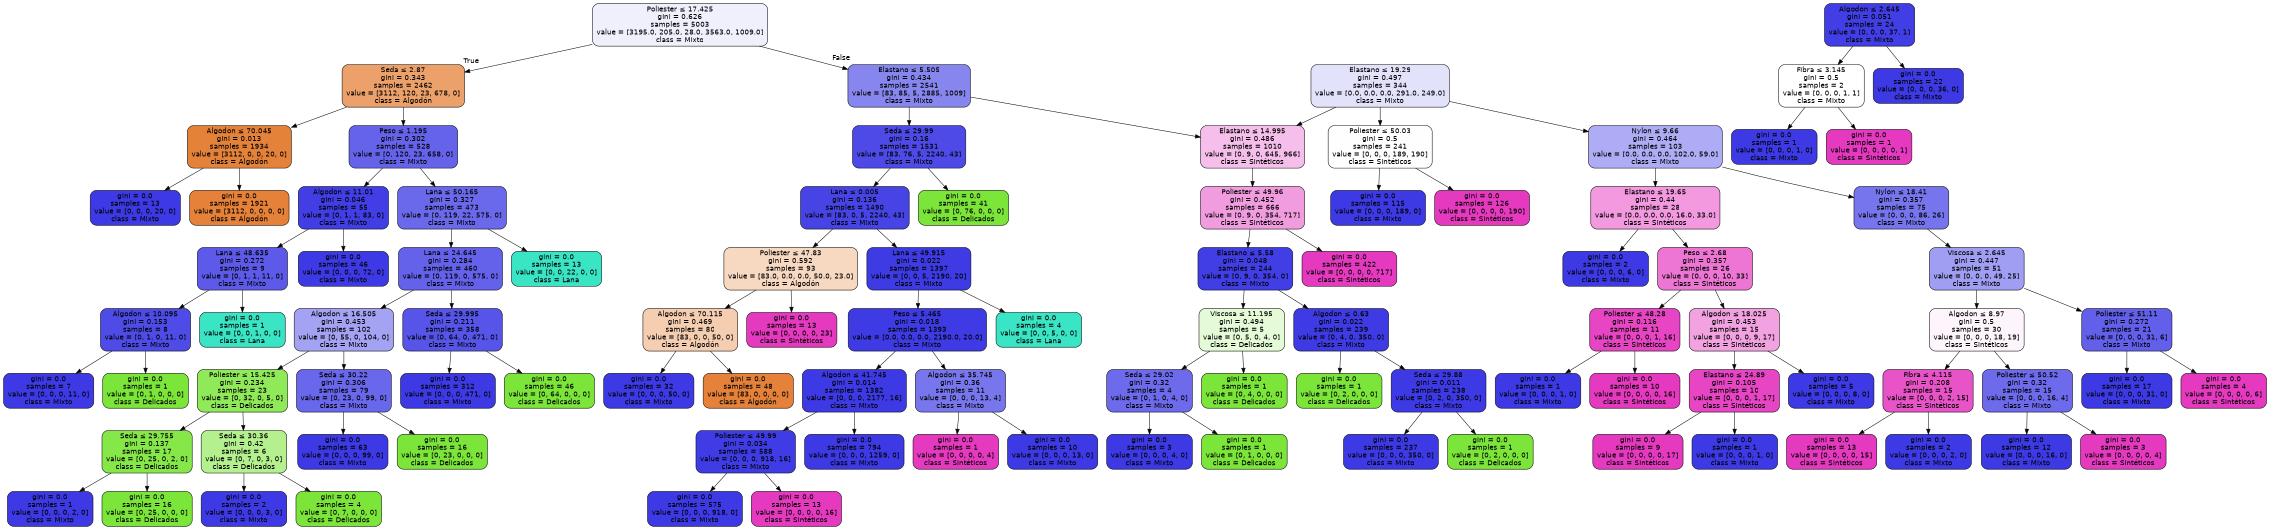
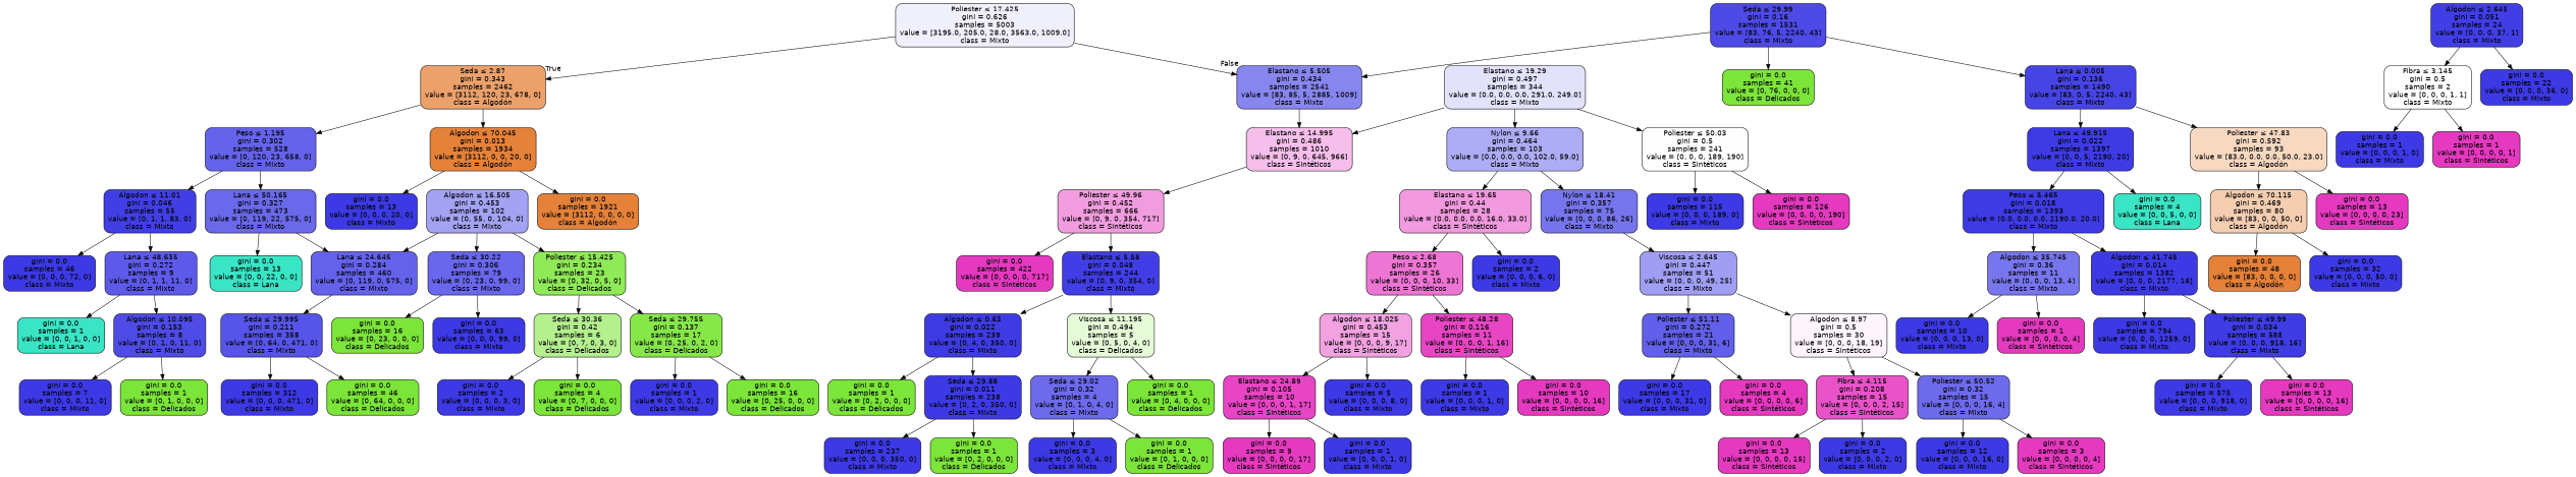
  digraph {
    node [color=black fillcolor="#3c39e5" fontname=helvetica shape=box style="filled, rounded"]
    edge [fontname=helvetica]
    n1 [fillcolor="#f0f0fd" label=<Poliester &le; 17.425<br/>gini = 0.626<br/>samples = 5003<br/>value = [3195.0, 205.0, 28.0, 3563.0, 1009.0]<br/>class = Mixto>]
    n2 [fillcolor="#eca16b" label=<Seda &le; 2.87<br/>gini = 0.343<br/>samples = 2462<br/>value = [3112, 120, 23, 678, 0]<br/>class = Algodón>]
    n3 [fillcolor="#8786ef" label=<Elastano &le; 5.505<br/>gini = 0.434<br/>samples = 2541<br/>value = [83, 85, 5, 2885, 1009]<br/>class = Mixto>]
    n4 [fillcolor="#e5823a" label=<Algodon &le; 70.045<br/>gini = 0.013<br/>samples = 1934<br/>value = [3112, 0, 0, 20, 0]<br/>class = Algodón>]
    n5 [fillcolor="#6563ea" label=<Peso &le; 1.195<br/>gini = 0.302<br/>samples = 528<br/>value = [0, 120, 23, 658, 0]<br/>class = Mixto>]
    n6 [fillcolor="#4d4ae7" label=<Seda &le; 29.99<br/>gini = 0.16<br/>samples = 1531<br/>value = [83, 76, 5, 2240, 43]<br/>class = Mixto>]
    n7 [fillcolor="#f6beea" label=<Elastano &le; 14.995<br/>gini = 0.486<br/>samples = 1010<br/>value = [0, 9, 0, 645, 966]<br/>class = Sintéticos>]
    n8 [label=<gini = 0.0<br/>samples = 13<br/>value = [0, 0, 0, 20, 0]<br/>class = Mixto>]
    n9 [fillcolor="#e58139" label=<gini = 0.0<br/>samples = 1921<br/>value = [3112, 0, 0, 0, 0]<br/>class = Algodón>]
    n10 [fillcolor="#413ee6" label=<Algodon &le; 11.01<br/>gini = 0.046<br/>samples = 55<br/>value = [0, 1, 1, 83, 0]<br/>class = Mixto>]
    n11 [fillcolor="#6a68eb" label=<Lana &le; 50.165<br/>gini = 0.327<br/>samples = 473<br/>value = [0, 119, 22, 575, 0]<br/>class = Mixto>]
    n12 [fillcolor="#5d5ae9" label=<Lana &le; 48.635<br/>gini = 0.272<br/>samples = 9<br/>value = [0, 1, 1, 11, 0]<br/>class = Mixto>]
    n13 [label=<gini = 0.0<br/>samples = 46<br/>value = [0, 0, 0, 72, 0]<br/>class = Mixto>]
    n14 [fillcolor="#6462ea" label=<Lana &le; 24.645<br/>gini = 0.284<br/>samples = 460<br/>value = [0, 119, 0, 575, 0]<br/>class = Mixto>]
    n15 [fillcolor="#39e5c5" label=<gini = 0.0<br/>samples = 13<br/>value = [0, 0, 22, 0, 0]<br/>class = Lana>]
    n16 [fillcolor="#4e4be7" label=<Algodon &le; 10.095<br/>gini = 0.153<br/>samples = 8<br/>value = [0, 1, 0, 11, 0]<br/>class = Mixto>]
    n17 [fillcolor="#39e5c5" label=<gini = 0.0<br/>samples = 1<br/>value = [0, 0, 1, 0, 0]<br/>class = Lana>]
    n18 [label=<gini = 0.0<br/>samples = 7<br/>value = [0, 0, 0, 11, 0]<br/>class = Mixto>]
    n19 [fillcolor="#7be539" label=<gini = 0.0<br/>samples = 1<br/>value = [0, 1, 0, 0, 0]<br/>class = Delicados>]
    n20 [fillcolor="#a3a2f3" label=<Algodon &le; 16.505<br/>gini = 0.453<br/>samples = 102<br/>value = [0, 55, 0, 104, 0]<br/>class = Mixto>]
    n21 [fillcolor="#5654e9" label=<Seda &le; 29.995<br/>gini = 0.211<br/>samples = 358<br/>value = [0, 64, 0, 471, 0]<br/>class = Mixto>]
    n22 [fillcolor="#90e958" label=<Poliester &le; 15.425<br/>gini = 0.234<br/>samples = 23<br/>value = [0, 32, 0, 5, 0]<br/>class = Delicados>]
    n23 [fillcolor="#6967eb" label=<Seda &le; 30.22<br/>gini = 0.306<br/>samples = 79<br/>value = [0, 23, 0, 99, 0]<br/>class = Mixto>]
    n24 [label=<gini = 0.0<br/>samples = 312<br/>value = [0, 0, 0, 471, 0]<br/>class = Mixto>]
    n25 [fillcolor="#7be539" label=<gini = 0.0<br/>samples = 46<br/>value = [0, 64, 0, 0, 0]<br/>class = Delicados>]
    n26 [fillcolor="#86e749" label=<Seda &le; 29.755<br/>gini = 0.137<br/>samples = 17<br/>value = [0, 25, 0, 2, 0]<br/>class = Delicados>]
    n27 [fillcolor="#b4f08e" label=<Seda &le; 30.36<br/>gini = 0.42<br/>samples = 6<br/>value = [0, 7, 0, 3, 0]<br/>class = Delicados>]
    n28 [label=<gini = 0.0<br/>samples = 63<br/>value = [0, 0, 0, 99, 0]<br/>class = Mixto>]
    n29 [fillcolor="#7be539" label=<gini = 0.0<br/>samples = 16<br/>value = [0, 23, 0, 0, 0]<br/>class = Delicados>]
    n30 [label=<gini = 0.0<br/>samples = 1<br/>value = [0, 0, 0, 2, 0]<br/>class = Mixto>]
    n31 [fillcolor="#7be539" label=<gini = 0.0<br/>samples = 16<br/>value = [0, 25, 0, 0, 0]<br/>class = Delicados>]
    n32 [label=<gini = 0.0<br/>samples = 2<br/>value = [0, 0, 0, 3, 0]<br/>class = Mixto>]
    n33 [fillcolor="#7be539" label=<gini = 0.0<br/>samples = 4<br/>value = [0, 7, 0, 0, 0]<br/>class = Delicados>]
    n34 [fillcolor="#4744e6" label=<Lana &le; 0.005<br/>gini = 0.136<br/>samples = 1490<br/>value = [83, 0, 5, 2240, 43]<br/>class = Mixto>]
    n35 [fillcolor="#7be539" label=<gini = 0.0<br/>samples = 41<br/>value = [0, 76, 0, 0, 0]<br/>class = Delicados>]
    n36 [fillcolor="#f29ce0" label=<Poliester &le; 49.96<br/>gini = 0.452<br/>samples = 666<br/>value = [0, 9, 0, 354, 717]<br/>class = Sintéticos>]
    n37 [fillcolor="#f7d8c1" label=<Poliester &le; 47.83<br/>gini = 0.592<br/>samples = 93<br/>value = [83.0, 0.0, 0.0, 50.0, 23.0]<br/>class = Algodón>]
    n38 [fillcolor="#3e3be5" label=<Lana &le; 49.915<br/>gini = 0.022<br/>samples = 1397<br/>value = [0, 0, 5, 2190, 20]<br/>class = Mixto>]
    n39 [fillcolor="#f5cdb0" label=<Algodon &le; 70.115<br/>gini = 0.469<br/>samples = 80<br/>value = [83, 0, 0, 50, 0]<br/>class = Algodón>]
    n40 [fillcolor="#e539c0" label=<gini = 0.0<br/>samples = 13<br/>value = [0, 0, 0, 0, 23]<br/>class = Sintéticos>]
    n41 [fillcolor="#3e3be5" label=<Peso &le; 5.465<br/>gini = 0.018<br/>samples = 1393<br/>value = [0.0, 0.0, 0.0, 2190.0, 20.0]<br/>class = Mixto>]
    n42 [fillcolor="#39e5c5" label=<gini = 0.0<br/>samples = 4<br/>value = [0, 0, 5, 0, 0]<br/>class = Lana>]
    n43 [label=<gini = 0.0<br/>samples = 32<br/>value = [0, 0, 0, 50, 0]<br/>class = Mixto>]
    n44 [fillcolor="#e58139" label=<gini = 0.0<br/>samples = 48<br/>value = [83, 0, 0, 0, 0]<br/>class = Algodón>]
    n45 [fillcolor="#3d3ae5" label=<Algodon &le; 41.745<br/>gini = 0.014<br/>samples = 1382<br/>value = [0, 0, 0, 2177, 16]<br/>class = Mixto>]
    n46 [fillcolor="#7876ed" label=<Algodon &le; 35.745<br/>gini = 0.36<br/>samples = 11<br/>value = [0, 0, 0, 13, 4]<br/>class = Mixto>]
    n47 [fillcolor="#3f3ce5" label=<Poliester &le; 49.99<br/>gini = 0.034<br/>samples = 588<br/>value = [0, 0, 0, 918, 16]<br/>class = Mixto>]
    n48 [label=<gini = 0.0<br/>samples = 794<br/>value = [0, 0, 0, 1259, 0]<br/>class = Mixto>]
    n49 [fillcolor="#e539c0" label=<gini = 0.0<br/>samples = 1<br/>value = [0, 0, 0, 0, 4]<br/>class = Sintéticos>]
    n50 [label=<gini = 0.0<br/>samples = 10<br/>value = [0, 0, 0, 13, 0]<br/>class = Mixto>]
    n51 [label=<gini = 0.0<br/>samples = 575<br/>value = [0, 0, 0, 918, 0]<br/>class = Mixto>]
    n52 [fillcolor="#e539c0" label=<gini = 0.0<br/>samples = 13<br/>value = [0, 0, 0, 0, 16]<br/>class = Sintéticos>]
    n53 [fillcolor="#413ee6" label=<Elastano &le; 5.58<br/>gini = 0.048<br/>samples = 244<br/>value = [0, 9, 0, 354, 0]<br/>class = Mixto>]
    n54 [fillcolor="#e539c0" label=<gini = 0.0<br/>samples = 422<br/>value = [0, 0, 0, 0, 717]<br/>class = Sintéticos>]
    n55 [fillcolor="#e3e2fb" label=<Elastano &le; 19.29<br/>gini = 0.497<br/>samples = 344<br/>value = [0.0, 0.0, 0.0, 291.0, 249.0]<br/>class = Mixto>]
    n56 [fillcolor="#fffeff" label=<Poliester &le; 50.03<br/>gini = 0.5<br/>samples = 241<br/>value = [0, 0, 0, 189, 190]<br/>class = Sintéticos>]
    n57 [fillcolor="#adacf4" label=<Nylon &le; 9.66<br/>gini = 0.464<br/>samples = 103<br/>value = [0.0, 0.0, 0.0, 102.0, 59.0]<br/>class = Mixto>]
    n58 [fillcolor="#e5fad7" label=<Viscosa &le; 11.195<br/>gini = 0.494<br/>samples = 5<br/>value = [0, 5, 0, 4, 0]<br/>class = Delicados>]
    n59 [fillcolor="#3e3be5" label=<Algodon &le; 0.63<br/>gini = 0.022<br/>samples = 239<br/>value = [0, 4, 0, 350, 0]<br/>class = Mixto>]
    n60 [fillcolor="#6d6aec" label=<Seda &le; 29.02<br/>gini = 0.32<br/>samples = 4<br/>value = [0, 1, 0, 4, 0]<br/>class = Mixto>]
    n61 [fillcolor="#7be539" label=<gini = 0.0<br/>samples = 1<br/>value = [0, 4, 0, 0, 0]<br/>class = Delicados>]
    n62 [fillcolor="#7be539" label=<gini = 0.0<br/>samples = 1<br/>value = [0, 2, 0, 0, 0]<br/>class = Delicados>]
    n63 [fillcolor="#3d3ae5" label=<Seda &le; 29.88<br/>gini = 0.011<br/>samples = 238<br/>value = [0, 2, 0, 350, 0]<br/>class = Mixto>]
    n64 [label=<gini = 0.0<br/>samples = 3<br/>value = [0, 0, 0, 4, 0]<br/>class = Mixto>]
    n65 [fillcolor="#7be539" label=<gini = 0.0<br/>samples = 1<br/>value = [0, 1, 0, 0, 0]<br/>class = Delicados>]
    n66 [label=<gini = 0.0<br/>samples = 237<br/>value = [0, 0, 0, 350, 0]<br/>class = Mixto>]
    n67 [fillcolor="#7be539" label=<gini = 0.0<br/>samples = 1<br/>value = [0, 2, 0, 0, 0]<br/>class = Delicados>]
    n68 [label=<gini = 0.0<br/>samples = 115<br/>value = [0, 0, 0, 189, 0]<br/>class = Mixto>]
    n69 [fillcolor="#e539c0" label=<gini = 0.0<br/>samples = 126<br/>value = [0, 0, 0, 0, 190]<br/>class = Sintéticos>]
    n70 [fillcolor="#f299df" label=<Elastano &le; 19.65<br/>gini = 0.44<br/>samples = 28<br/>value = [0.0, 0.0, 0.0, 16.0, 33.0]<br/>class = Sintéticos>]
    n71 [fillcolor="#7775ed" label=<Nylon &le; 18.41<br/>gini = 0.357<br/>samples = 75<br/>value = [0, 0, 0, 86, 26]<br/>class = Mixto>]
    n72 [label=<gini = 0.0<br/>samples = 2<br/>value = [0, 0, 0, 6, 0]<br/>class = Mixto>]
    n73 [fillcolor="#ed75d3" label=<Peso &le; 2.68<br/>gini = 0.357<br/>samples = 26<br/>value = [0, 0, 0, 10, 33]<br/>class = Sintéticos>]
    n74 [fillcolor="#9f9ef2" label=<Viscosa &le; 2.645<br/>gini = 0.447<br/>samples = 51<br/>value = [0, 0, 0, 49, 25]<br/>class = Mixto>]
    n75 [fillcolor="#e745c4" label=<Poliester &le; 48.28<br/>gini = 0.116<br/>samples = 11<br/>value = [0, 0, 0, 1, 16]<br/>class = Sintéticos>]
    n76 [fillcolor="#f3a2e1" label=<Algodon &le; 18.025<br/>gini = 0.453<br/>samples = 15<br/>value = [0, 0, 0, 9, 17]<br/>class = Sintéticos>]
    n77 [label=<gini = 0.0<br/>samples = 1<br/>value = [0, 0, 0, 1, 0]<br/>class = Mixto>]
    n78 [fillcolor="#e539c0" label=<gini = 0.0<br/>samples = 10<br/>value = [0, 0, 0, 0, 16]<br/>class = Sintéticos>]
    n79 [fillcolor="#e745c4" label=<Elastano &le; 24.89<br/>gini = 0.105<br/>samples = 10<br/>value = [0, 0, 0, 1, 17]<br/>class = Sintéticos>]
    n80 [label=<gini = 0.0<br/>samples = 5<br/>value = [0, 0, 0, 8, 0]<br/>class = Mixto>]
    n81 [fillcolor="#e539c0" label=<gini = 0.0<br/>samples = 9<br/>value = [0, 0, 0, 0, 17]<br/>class = Sintéticos>]
    n82 [label=<gini = 0.0<br/>samples = 1<br/>value = [0, 0, 0, 1, 0]<br/>class = Mixto>]
    n83 [fillcolor="#fef5fc" label=<Algodon &le; 8.97<br/>gini = 0.5<br/>samples = 30<br/>value = [0, 0, 0, 18, 19]<br/>class = Sintéticos>]
    n84 [fillcolor="#625fea" label=<Poliester &le; 51.11<br/>gini = 0.272<br/>samples = 21<br/>value = [0, 0, 0, 31, 6]<br/>class = Mixto>]
    n85 [fillcolor="#413ee6" label=<Algodon &le; 2.645<br/>gini = 0.051<br/>samples = 24<br/>value = [0, 0, 0, 37, 1]<br/>class = Mixto>]
    n86 [fillcolor="#ffffff" label=<Fibra &le; 3.145<br/>gini = 0.5<br/>samples = 2<br/>value = [0, 0, 0, 1, 1]<br/>class = Mixto>]
    n87 [label=<gini = 0.0<br/>samples = 22<br/>value = [0, 0, 0, 36, 0]<br/>class = Mixto>]
    n88 [fillcolor="#e853c8" label=<Fibra &le; 4.115<br/>gini = 0.208<br/>samples = 15<br/>value = [0, 0, 0, 2, 15]<br/>class = Sintéticos>]
    n89 [fillcolor="#6d6aec" label=<Poliester &le; 50.52<br/>gini = 0.32<br/>samples = 15<br/>value = [0, 0, 0, 16, 4]<br/>class = Mixto>]
    n90 [label=<gini = 0.0<br/>samples = 17<br/>value = [0, 0, 0, 31, 0]<br/>class = Mixto>]
    n91 [fillcolor="#e539c0" label=<gini = 0.0<br/>samples = 4<br/>value = [0, 0, 0, 0, 6]<br/>class = Sintéticos>]
    n92 [fillcolor="#e539c0" label=<gini = 0.0<br/>samples = 13<br/>value = [0, 0, 0, 0, 15]<br/>class = Sintéticos>]
    n93 [label=<gini = 0.0<br/>samples = 2<br/>value = [0, 0, 0, 2, 0]<br/>class = Mixto>]
    n94 [label=<gini = 0.0<br/>samples = 12<br/>value = [0, 0, 0, 16, 0]<br/>class = Mixto>]
    n95 [fillcolor="#e539c0" label=<gini = 0.0<br/>samples = 3<br/>value = [0, 0, 0, 0, 4]<br/>class = Sintéticos>]
    n96 [label=<gini = 0.0<br/>samples = 1<br/>value = [0, 0, 0, 1, 0]<br/>class = Mixto>]
    n97 [fillcolor="#e539c0" label=<gini = 0.0<br/>samples = 1<br/>value = [0, 0, 0, 0, 1]<br/>class = Sintéticos>]
    n1 -> n2 [headlabel=True labelangle=45 labeldistance=2.5]
    n1 -> n3 [headlabel=False labelangle=-45 labeldistance=2.5]
    n2 -> n4
    n2 -> n5
-   n3 -> n6
+   n6 -> n3
    n3 -> n7
    n4 -> n8
    n4 -> n9
    n5 -> n10
    n5 -> n11
    n6 -> n34
    n6 -> n35
    n7 -> n36
    n10 -> n12
    n10 -> n13
    n11 -> n14
    n11 -> n15
    n12 -> n16
    n12 -> n17
-   n14 -> n20
+   n20 -> n14
    n14 -> n21
    n16 -> n18
    n16 -> n19
    n20 -> n22
    n20 -> n23
    n21 -> n24
    n21 -> n25
    n22 -> n26
    n22 -> n27
    n23 -> n28
    n23 -> n29
    n26 -> n30
    n26 -> n31
    n27 -> n32
    n27 -> n33
    n34 -> n37
    n34 -> n38
    n36 -> n53
    n36 -> n54
    n37 -> n39
    n37 -> n40
    n38 -> n41
    n38 -> n42
    n39 -> n43
    n39 -> n44
    n41 -> n45
    n41 -> n46
    n45 -> n47
    n45 -> n48
    n46 -> n49
    n46 -> n50
    n47 -> n51
    n47 -> n52
    n53 -> n58
    n53 -> n59
    n55 -> n7
    n55 -> n56
    n55 -> n57
    n56 -> n68
    n56 -> n69
    n57 -> n70
    n57 -> n71
    n58 -> n60
    n58 -> n61
    n59 -> n62
    n59 -> n63
    n60 -> n64
    n60 -> n65
    n63 -> n66
    n63 -> n67
    n70 -> n72
    n70 -> n73
    n71 -> n74
    n73 -> n75
    n73 -> n76
    n74 -> n83
    n74 -> n84
    n75 -> n77
    n75 -> n78
    n76 -> n79
    n76 -> n80
    n79 -> n81
    n79 -> n82
    n83 -> n88
    n83 -> n89
    n84 -> n90
    n84 -> n91
    n85 -> n86
    n85 -> n87
    n86 -> n96
    n86 -> n97
    n88 -> n92
    n88 -> n93
    n89 -> n94
    n89 -> n95
  }
